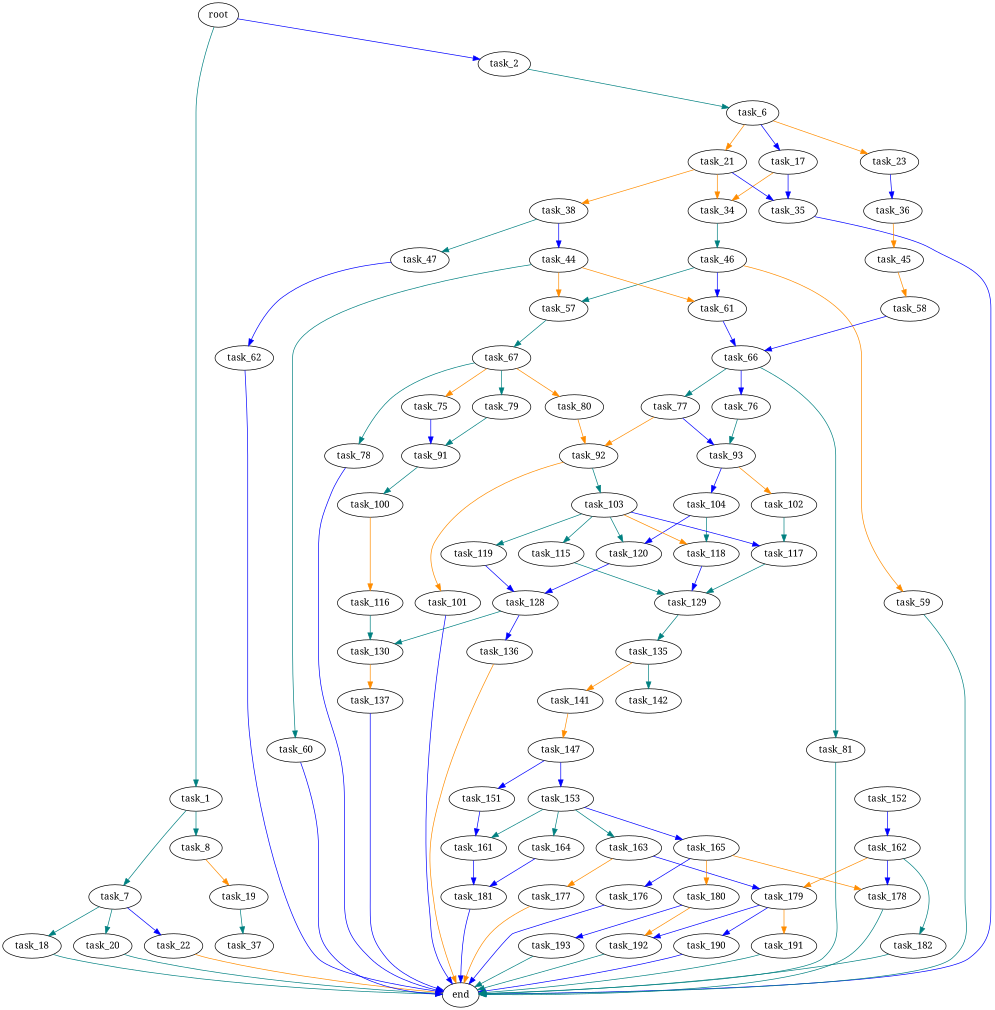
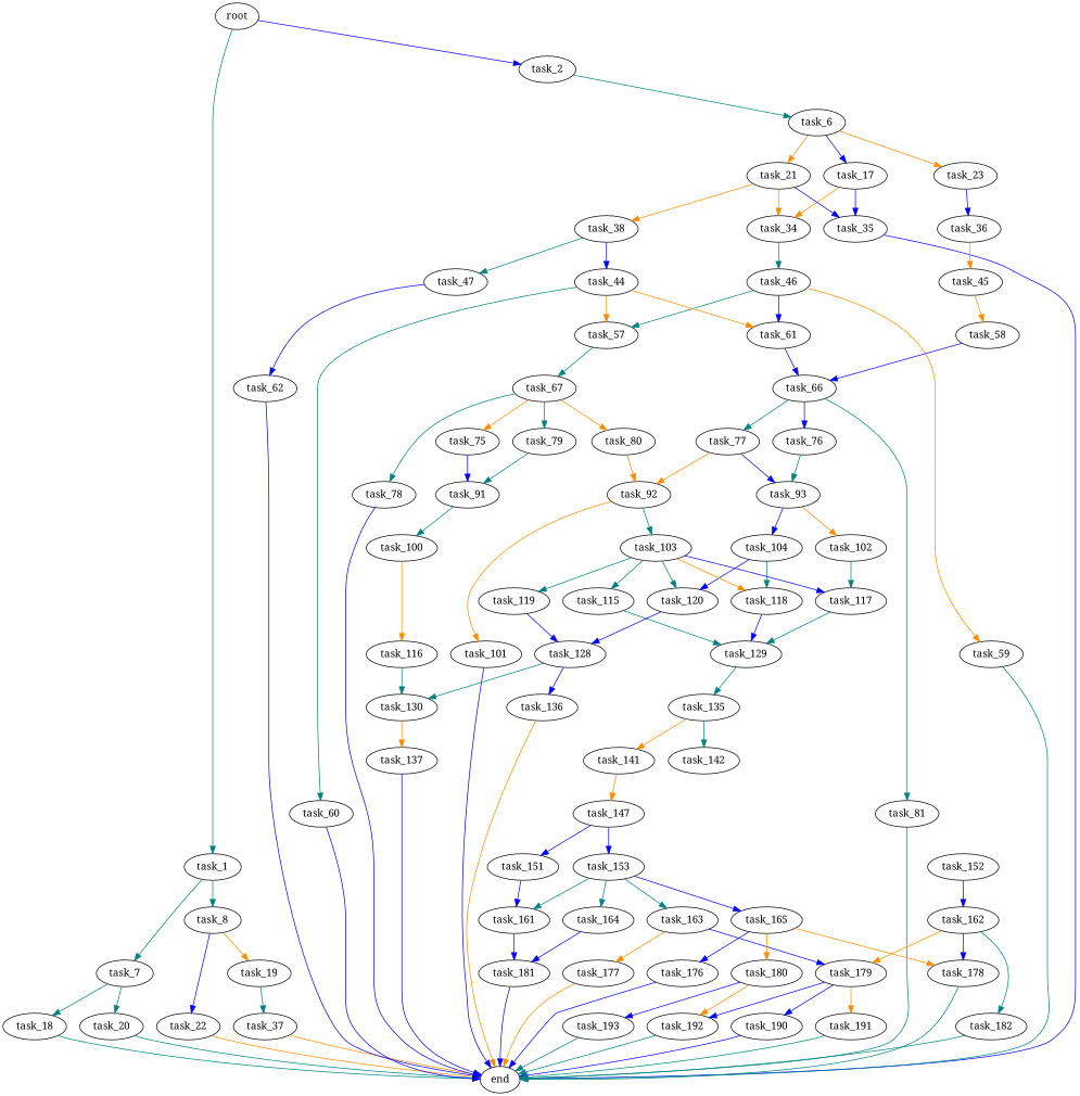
  digraph {
    fontname="Noto Serif"
    node [fontname="Noto Serif"]
    edge [color=teal fontname="Noto Serif"]
    root
    task_1
    task_2
    task_7
    task_8
    task_6
    task_18
    task_20
    task_19
    task_22
    task_17
    task_21
    task_23
    task_34
    task_35
    task_38
    task_36
    end
    task_37
    task_46
    task_44
    task_47
    task_45
    task_57
    task_61
    task_59
    task_58
    task_60
    task_62
    task_67
    task_66
    task_75
    task_78
    task_79
    task_80
    task_76
    task_77
    task_81
    task_93
    task_92
    task_91
    task_100
    task_102
    task_104
    task_101
    task_103
    task_116
    task_117
    task_115
    task_118
    task_119
    task_120
    task_130
    task_129
    task_128
    task_135
    task_137
    task_136
    task_141
    task_142
    task_147
    task_151
    task_153
    task_152
    task_162
    task_161
    task_163
    task_164
    task_165
    task_181
    task_178
    task_179
    task_182
    task_177
    task_176
    task_180
    task_190
    task_191
    task_192
    task_193
    root -> task_1
    root -> task_2 [color=blue]
    task_1 -> task_7
    task_1 -> task_8
    task_2 -> task_6
    task_7 -> task_18
    task_7 -> task_20
    task_8 -> task_19 [color=darkorange]
-   task_7 -> task_22 [color=blue]
+   task_8 -> task_22 [color=blue]
    task_6 -> task_17 [color=blue]
    task_6 -> task_21 [color=darkorange]
    task_6 -> task_23 [color=darkorange]
    task_18 -> end
    task_20 -> end
    task_19 -> task_37
    task_22 -> end [color=darkorange]
    task_17 -> task_34 [color=darkorange]
    task_17 -> task_35 [color=blue]
    task_21 -> task_34 [color=darkorange]
    task_21 -> task_35 [color=blue]
    task_21 -> task_38 [color=darkorange]
    task_23 -> task_36 [color=blue]
    task_34 -> task_46
    task_35 -> end [color=blue]
    task_38 -> task_44 [color=blue]
    task_38 -> task_47
    task_36 -> task_45 [color=darkorange]
+   task_37 -> end [color=darkorange]
    task_46 -> task_57
    task_46 -> task_61 [color=blue]
    task_46 -> task_59 [color=darkorange]
    task_44 -> task_57 [color=darkorange]
    task_44 -> task_61 [color=darkorange]
    task_44 -> task_60
    task_47 -> task_62 [color=blue]
    task_45 -> task_58 [color=darkorange]
    task_57 -> task_67
    task_61 -> task_66 [color=blue]
    task_59 -> end
    task_58 -> task_66 [color=blue]
    task_60 -> end [color=blue]
    task_62 -> end [color=blue]
    task_67 -> task_75 [color=darkorange]
    task_67 -> task_78
    task_67 -> task_79
    task_67 -> task_80 [color=darkorange]
    task_66 -> task_76 [color=blue]
    task_66 -> task_77
    task_66 -> task_81
    task_75 -> task_91 [color=blue]
    task_78 -> end [color=blue]
    task_79 -> task_91
    task_80 -> task_92 [color=darkorange]
    task_76 -> task_93
    task_77 -> task_93 [color=blue]
    task_77 -> task_92 [color=darkorange]
    task_81 -> end
    task_93 -> task_102 [color=darkorange]
    task_93 -> task_104 [color=blue]
    task_92 -> task_101 [color=darkorange]
    task_92 -> task_103
    task_91 -> task_100
    task_100 -> task_116 [color=darkorange]
    task_102 -> task_117
    task_104 -> task_118
    task_104 -> task_120 [color=blue]
    task_101 -> end [color=blue]
    task_103 -> task_117 [color=blue]
    task_103 -> task_115
    task_103 -> task_118 [color=darkorange]
    task_103 -> task_119
    task_103 -> task_120
    task_116 -> task_130
    task_117 -> task_129
    task_115 -> task_129
    task_118 -> task_129 [color=blue]
    task_119 -> task_128 [color=blue]
    task_120 -> task_128 [color=blue]
    task_130 -> task_137 [color=darkorange]
    task_129 -> task_135
    task_128 -> task_130
    task_128 -> task_136 [color=blue]
    task_135 -> task_141 [color=darkorange]
    task_135 -> task_142
    task_137 -> end [color=blue]
    task_136 -> end [color=darkorange]
    task_141 -> task_147 [color=darkorange]
    task_147 -> task_151 [color=blue]
    task_147 -> task_153 [color=blue]
    task_151 -> task_161 [color=blue]
    task_153 -> task_161
    task_153 -> task_163
    task_153 -> task_164
    task_153 -> task_165 [color=blue]
    task_152 -> task_162 [color=blue]
    task_162 -> task_178 [color=blue]
    task_162 -> task_179 [color=darkorange]
    task_162 -> task_182
    task_161 -> task_181 [color=blue]
    task_163 -> task_179 [color=blue]
    task_163 -> task_177 [color=darkorange]
    task_164 -> task_181 [color=blue]
    task_165 -> task_178 [color=darkorange]
    task_165 -> task_176 [color=blue]
    task_165 -> task_180 [color=darkorange]
    task_181 -> end [color=blue]
    task_178 -> end
    task_179 -> task_190 [color=blue]
    task_179 -> task_191 [color=darkorange]
    task_179 -> task_192 [color=blue]
    task_182 -> end
    task_177 -> end [color=darkorange]
    task_176 -> end [color=blue]
    task_180 -> task_192 [color=darkorange]
    task_180 -> task_193 [color=blue]
    task_190 -> end [color=blue]
    task_191 -> end
    task_192 -> end
    task_193 -> end
  }
